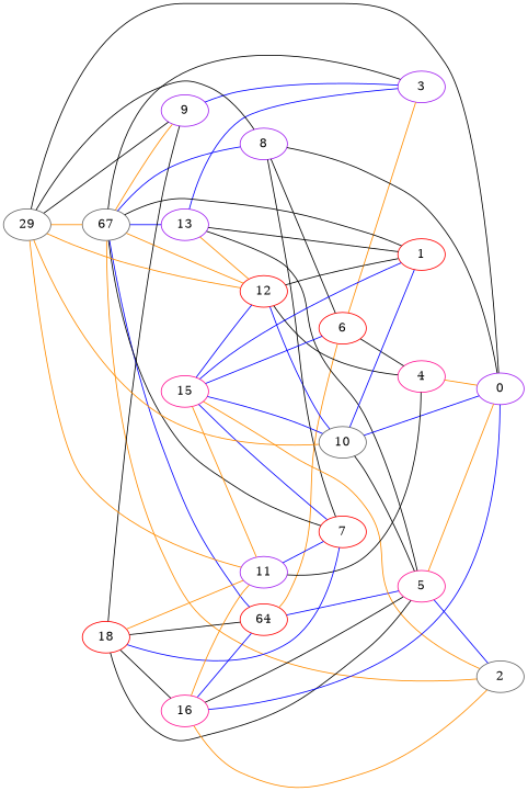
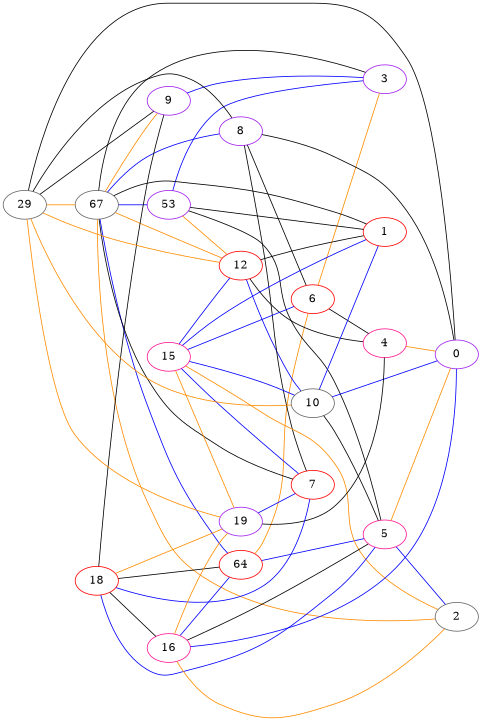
  digraph {
    rankdir=LR
    node [color=red]
    edge [color=blue dir=none]
    n1 [label=64]
    6
    5 [color=deeppink]
    3 [color=purple]
    4 [color=deeppink]
    2 [color=gray40]
    0 [color=purple]
-   13 [color=purple]
+   13 [color=purple label=53]
    1
    12
    10 [color=gray40]
    9 [color=purple]
    n13 [color=gray40 label=67]
    7
    8 [color=purple]
    15 [color=deeppink]
-   11 [color=purple]
+   11 [color=purple label=19]
    18
    16 [color=deeppink]
    n20 [color=gray40 label=29]
    subgraph sub_1 {
      n1
      6
      5
      3
      4
      2
      0
      13
      1
      12
      10
      9
      n13
      7
      8
      15
      11
      18
      16
      n20
    }
    n1 -> 6 [color=darkorange]
    n1 -> 5
    6 -> 3 [color=darkorange]
    6 -> 4 [color=black]
    5 -> 2
    5 -> 0 [color=darkorange]
    4 -> 0 [color=darkorange]
    13 -> 5 [color=black]
    13 -> 3
    13 -> 1 [color=black]
    13 -> 12 [color=darkorange]
    12 -> 4 [color=black]
    12 -> 1 [color=black]
    12 -> 10
    10 -> 5 [color=black]
    10 -> 0
    10 -> 1
    9 -> 3
    n13 -> n1
    n13 -> 3 [color=black]
    n13 -> 2 [color=darkorange]
    n13 -> 13
    n13 -> 1 [color=black]
    n13 -> 12 [color=darkorange]
    n13 -> 9 [color=darkorange]
    n13 -> 7 [color=black]
    n13 -> 8
    8 -> 6 [color=black]
    8 -> 0 [color=black]
    8 -> 7 [color=black]
    15 -> 6
    15 -> 2 [color=darkorange]
    15 -> 1
    15 -> 12
    15 -> 10
    15 -> 7
    15 -> 11 [color=darkorange]
    11 -> 4 [color=black]
    11 -> 7
    18 -> n1 [color=black]
-   18 -> 5 [color=black]
+   18 -> 5
    18 -> 9 [color=black]
    18 -> 7
    18 -> 11 [color=darkorange]
    18 -> 16 [color=black]
    16 -> n1
    16 -> 5 [color=black]
    16 -> 2 [color=darkorange]
    16 -> 0
    16 -> 11 [color=darkorange]
    n20 -> 0 [color=black]
    n20 -> 12 [color=darkorange]
    n20 -> 10 [color=darkorange]
    n20 -> 9 [color=black]
    n20 -> n13 [color=darkorange]
    n20 -> 8 [color=black]
    n20 -> 11 [color=darkorange]
  }
